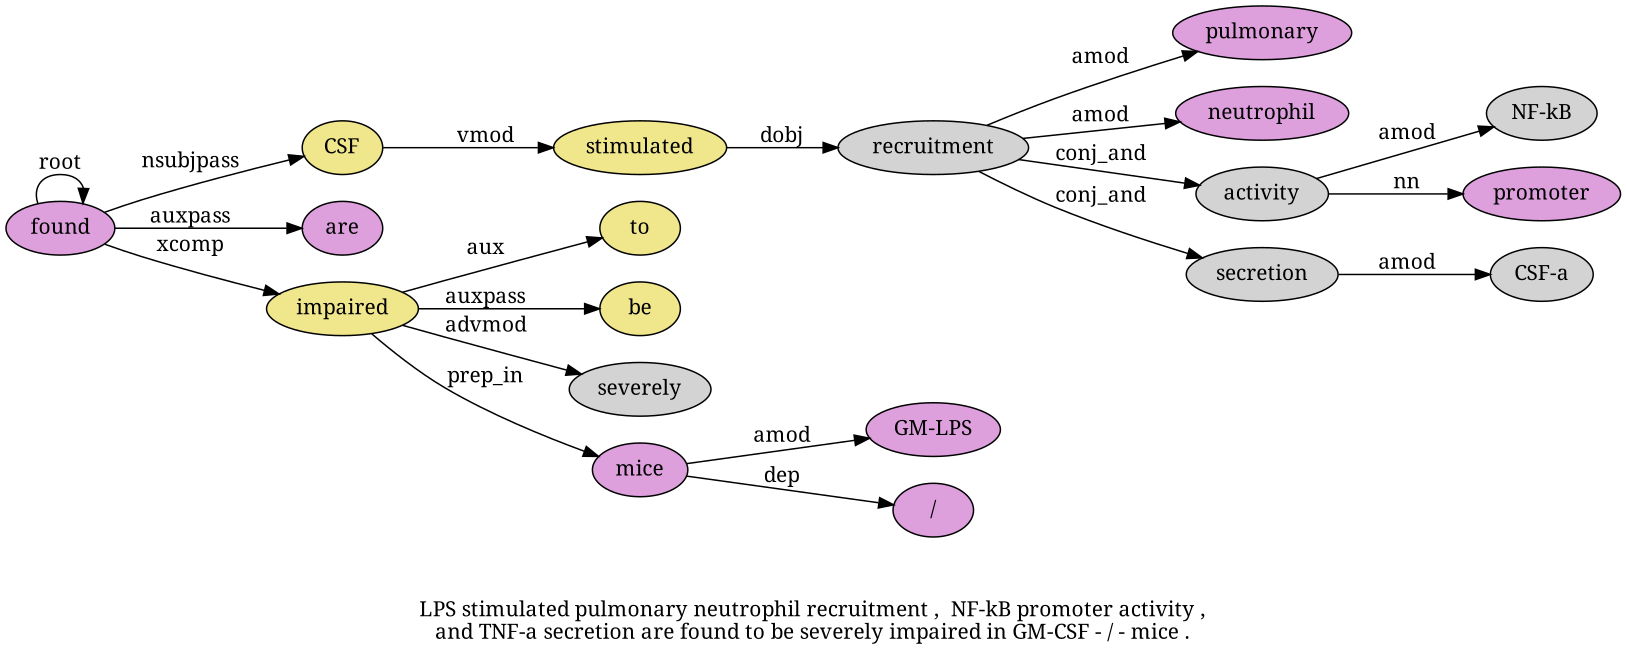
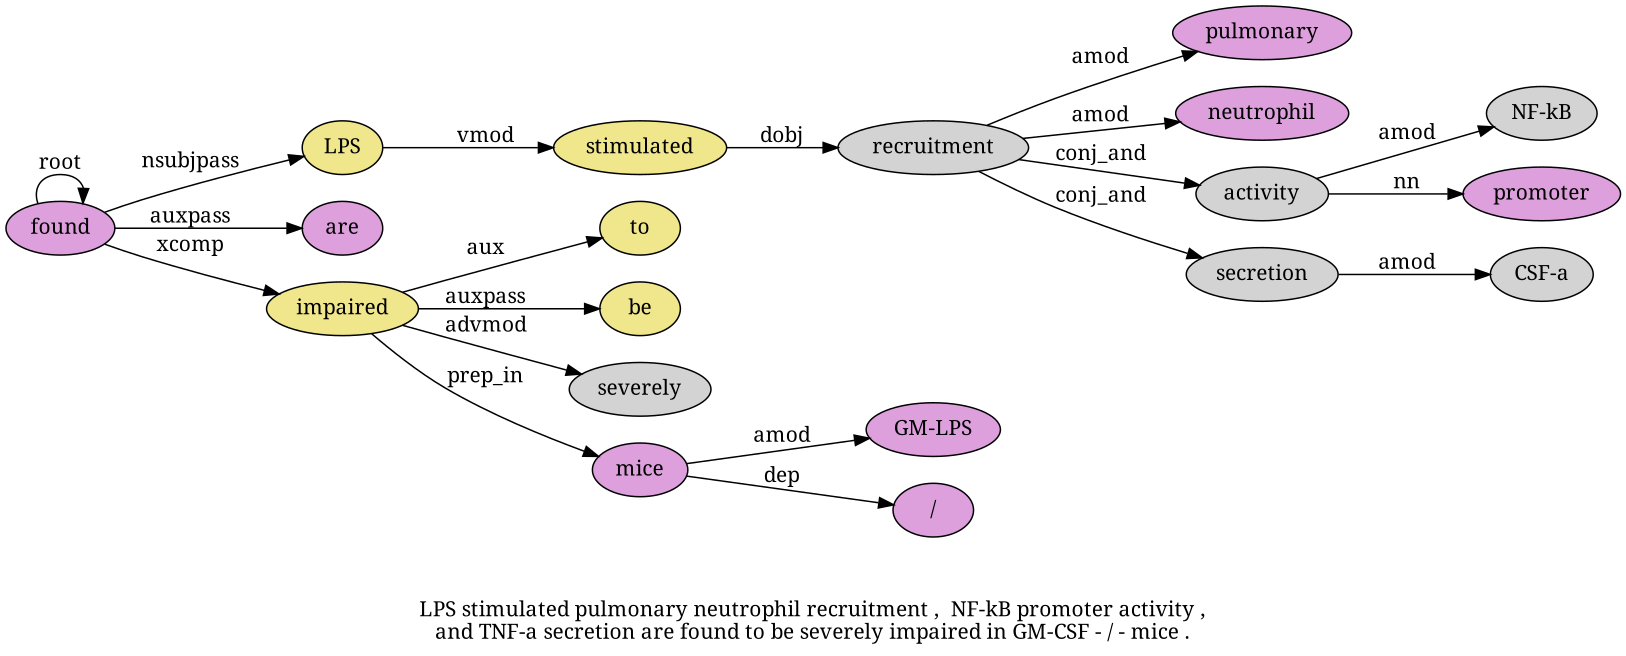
  digraph {
    fontname="Noto Serif"
    label="LPS stimulated pulmonary neutrophil recruitment ,  NF-kB promoter activity ,\nand TNF-a secretion are found to be severely impaired in GM-CSF - / - mice ."
    rankdir=LR
    node [fillcolor=plum fontname="Noto Serif" style=filled]
    edge [fontname="Noto Serif"]
    n1 [label=found]
-   n2 [fillcolor=khaki label=CSF]
+   n2 [fillcolor=khaki label=LPS]
    n3 [label=are]
    n4 [fillcolor=khaki label=impaired]
    n5 [fillcolor=khaki label=stimulated]
    n6 [fillcolor=khaki label=to]
    n7 [fillcolor=khaki label=be]
    n8 [fillcolor=lightgrey label=severely]
    n9 [label=mice]
    n10 [fillcolor=lightgrey label=recruitment]
    n11 [label=pulmonary]
    n12 [label=neutrophil]
    n13 [fillcolor=lightgrey label=activity]
    n14 [fillcolor=lightgrey label=secretion]
    n15 [fillcolor=lightgrey label="NF-kB"]
    n16 [label=promoter]
    n17 [fillcolor=lightgrey label="CSF-a"]
    n18 [label="GM-LPS"]
    n19 [label="/"]
    n1 -> n1 [label=root]
    n1 -> n2 [label=nsubjpass]
    n1 -> n3 [label=auxpass]
    n1 -> n4 [label=xcomp]
    n2 -> n5 [label=vmod]
    n4 -> n6 [label=aux]
    n4 -> n7 [label=auxpass]
    n4 -> n8 [label=advmod]
    n4 -> n9 [label=prep_in]
    n5 -> n10 [label=dobj]
    n9 -> n18 [label=amod]
    n9 -> n19 [label=dep]
    n10 -> n11 [label=amod]
    n10 -> n12 [label=amod]
    n10 -> n13 [label=conj_and]
    n10 -> n14 [label=conj_and]
    n13 -> n15 [label=amod]
    n13 -> n16 [label=nn]
    n14 -> n17 [label=amod]
  }
